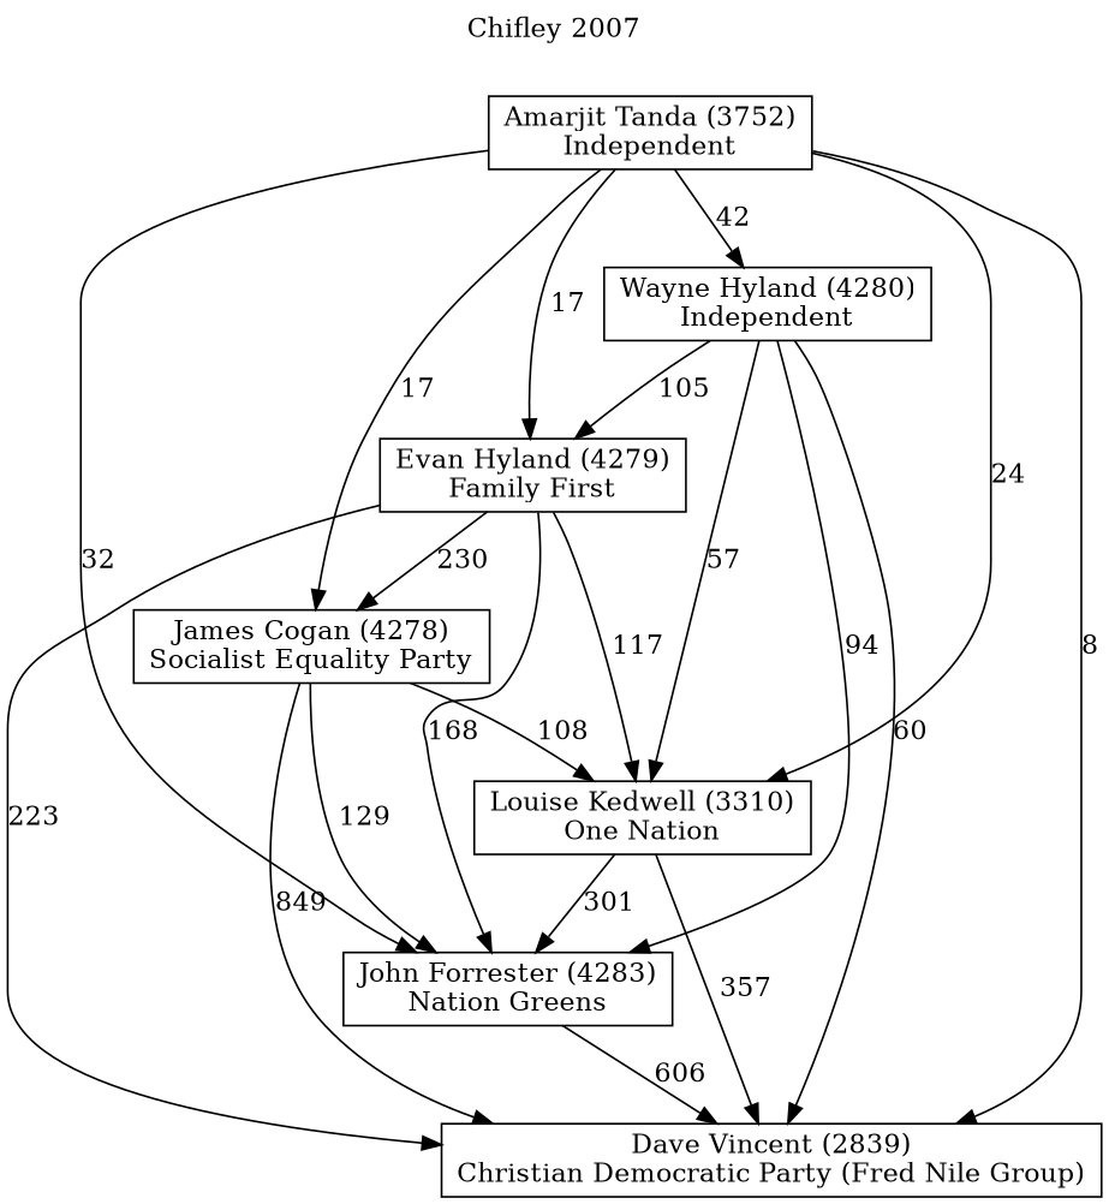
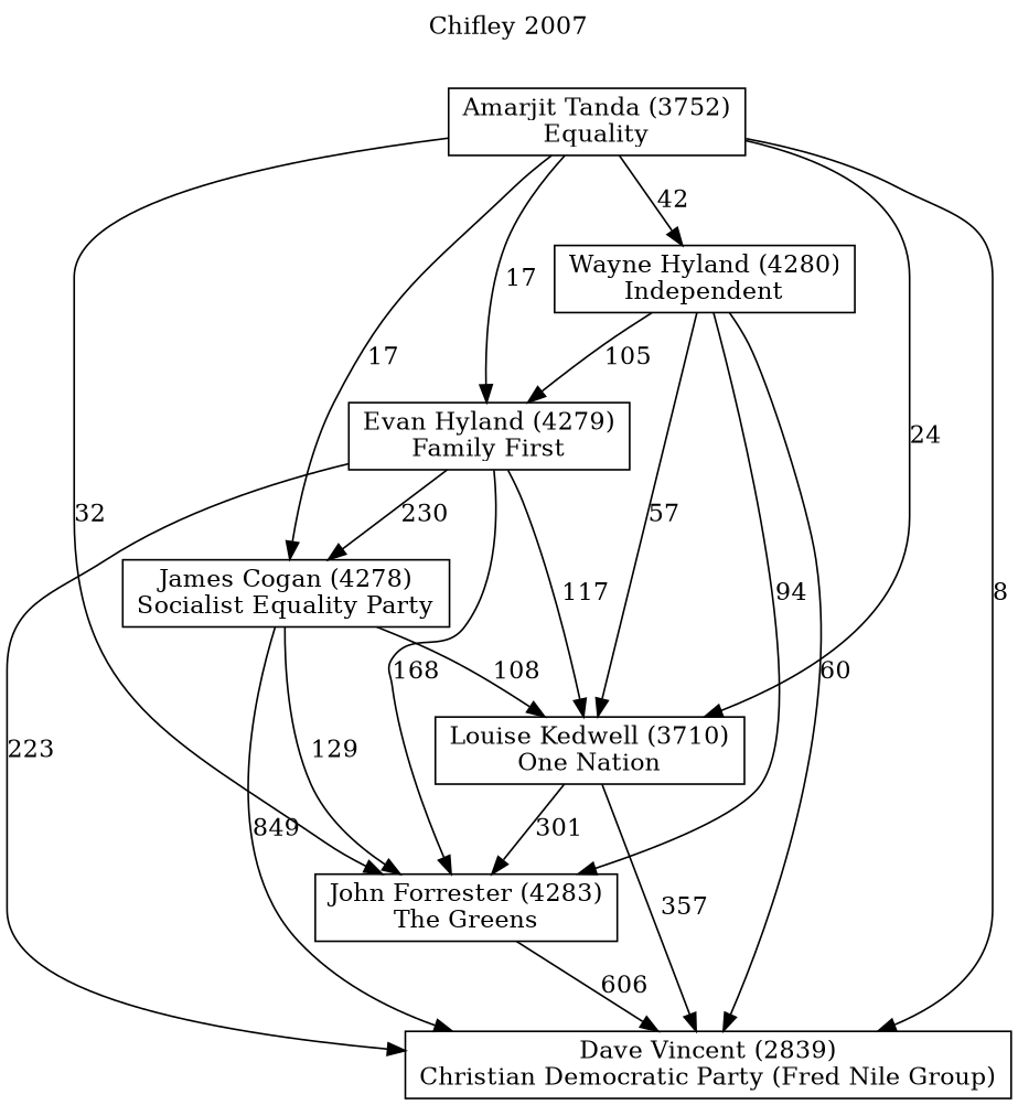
  digraph {
    label="Chifley 2007"
    labelloc=t
    mclimit=10
    node [shape=box]
    n1 [label="Dave Vincent (2839)\nChristian Democratic Party (Fred Nile Group)"]
-   n2 [label="John Forrester (4283)\nNation Greens"]
-   n3 [label="Louise Kedwell (3310)\nOne Nation"]
+   n2 [label="John Forrester (4283)\nThe Greens"]
+   n3 [label="Louise Kedwell (3710)\nOne Nation"]
    n4 [label="James Cogan (4278)\nSocialist Equality Party"]
    n5 [label="Evan Hyland (4279)\nFamily First"]
    n6 [label="Wayne Hyland (4280)\nIndependent"]
-   n7 [label="Amarjit Tanda (3752)\nIndependent"]
+   n7 [label="Amarjit Tanda (3752)\nEquality"]
    n2 -> n1 [label=606]
    n3 -> n1 [label=357]
    n3 -> n2 [label=301]
    n4 -> n1 [label=849]
    n4 -> n2 [label=129]
    n4 -> n3 [label=108]
    n5 -> n1 [label=223]
    n5 -> n2 [label=168]
    n5 -> n3 [label=117]
    n5 -> n4 [label=230]
    n6 -> n1 [label=60]
    n6 -> n2 [label=94]
    n6 -> n3 [label=57]
    n6 -> n5 [label=105]
    n7 -> n1 [label=8]
    n7 -> n2 [label=32]
    n7 -> n3 [label=24]
    n7 -> n4 [label=17]
    n7 -> n5 [label=17]
    n7 -> n6 [label=42]
  }
